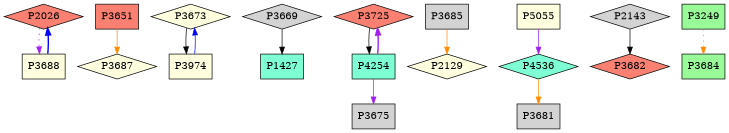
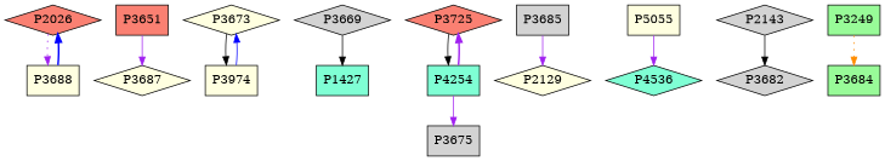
  digraph {
    node [fillcolor=lightyellow shape=box style=filled]
    edge [color=purple style=solid]
    P2026 [fillcolor=salmon shape=diamond]
    P3688
    P3651 [fillcolor=salmon]
    P3687 [shape=diamond]
    P3673 [shape=diamond]
    P3974
    P3669 [fillcolor=lightgrey shape=diamond]
    P1427 [fillcolor=aquamarine]
    P3725 [fillcolor=salmon shape=diamond]
    P4254 [fillcolor=aquamarine]
    P3675 [fillcolor=lightgrey]
    P2129 [shape=diamond]
    P3685 [fillcolor=lightgrey]
    P4536 [fillcolor=aquamarine shape=diamond]
-   P3681 [fillcolor=lightgrey]
    P2143 [fillcolor=lightgrey shape=diamond]
-   P3682 [fillcolor=salmon shape=diamond]
+   P3682 [fillcolor=lightgrey shape=diamond]
    P5055
    P3249 [fillcolor=palegreen]
    P3684 [fillcolor=palegreen]
    P2026 -> P3688 [style=dotted]
    P3688 -> P2026 [color=blue style=bold]
-   P3651 -> P3687 [color=darkorange]
+   P3651 -> P3687
    P3673 -> P3974 [color=black]
    P3974 -> P3673 [color=blue]
    P3669 -> P1427 [color=black]
    P3725 -> P4254 [color=black]
    P4254 -> P3725 [style=bold]
    P4254 -> P3675
-   P3685 -> P2129 [color=darkorange]
-   P4536 -> P3681 [color=darkorange]
+   P3685 -> P2129
    P2143 -> P3682 [color=black]
    P5055 -> P4536
    P3249 -> P3684 [color=darkorange style=dotted]
  }
